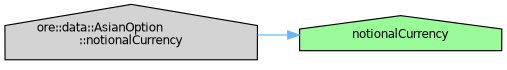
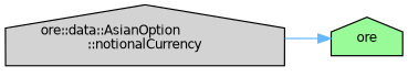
  digraph {
    rankdir=RL
    node [color=black fontname=Helvetica fontsize=10 shape=house style=filled]
-   n1 [fillcolor=palegreen fontcolor=black height=0.2 label=notionalCurrency width=0.4]
+   n1 [fillcolor=palegreen fontcolor=black height=0.2 label=ore width=0.4]
    n2 [fillcolor=lightgrey height=0.2 label="ore::data::AsianOption\l::notionalCurrency" width=0.4]
    n1 -> n2 [color=steelblue1 dir=back fontname=Helvetica fontsize=10 labelfontname=Helvetica labelfontsize=10 style=solid]
  }
